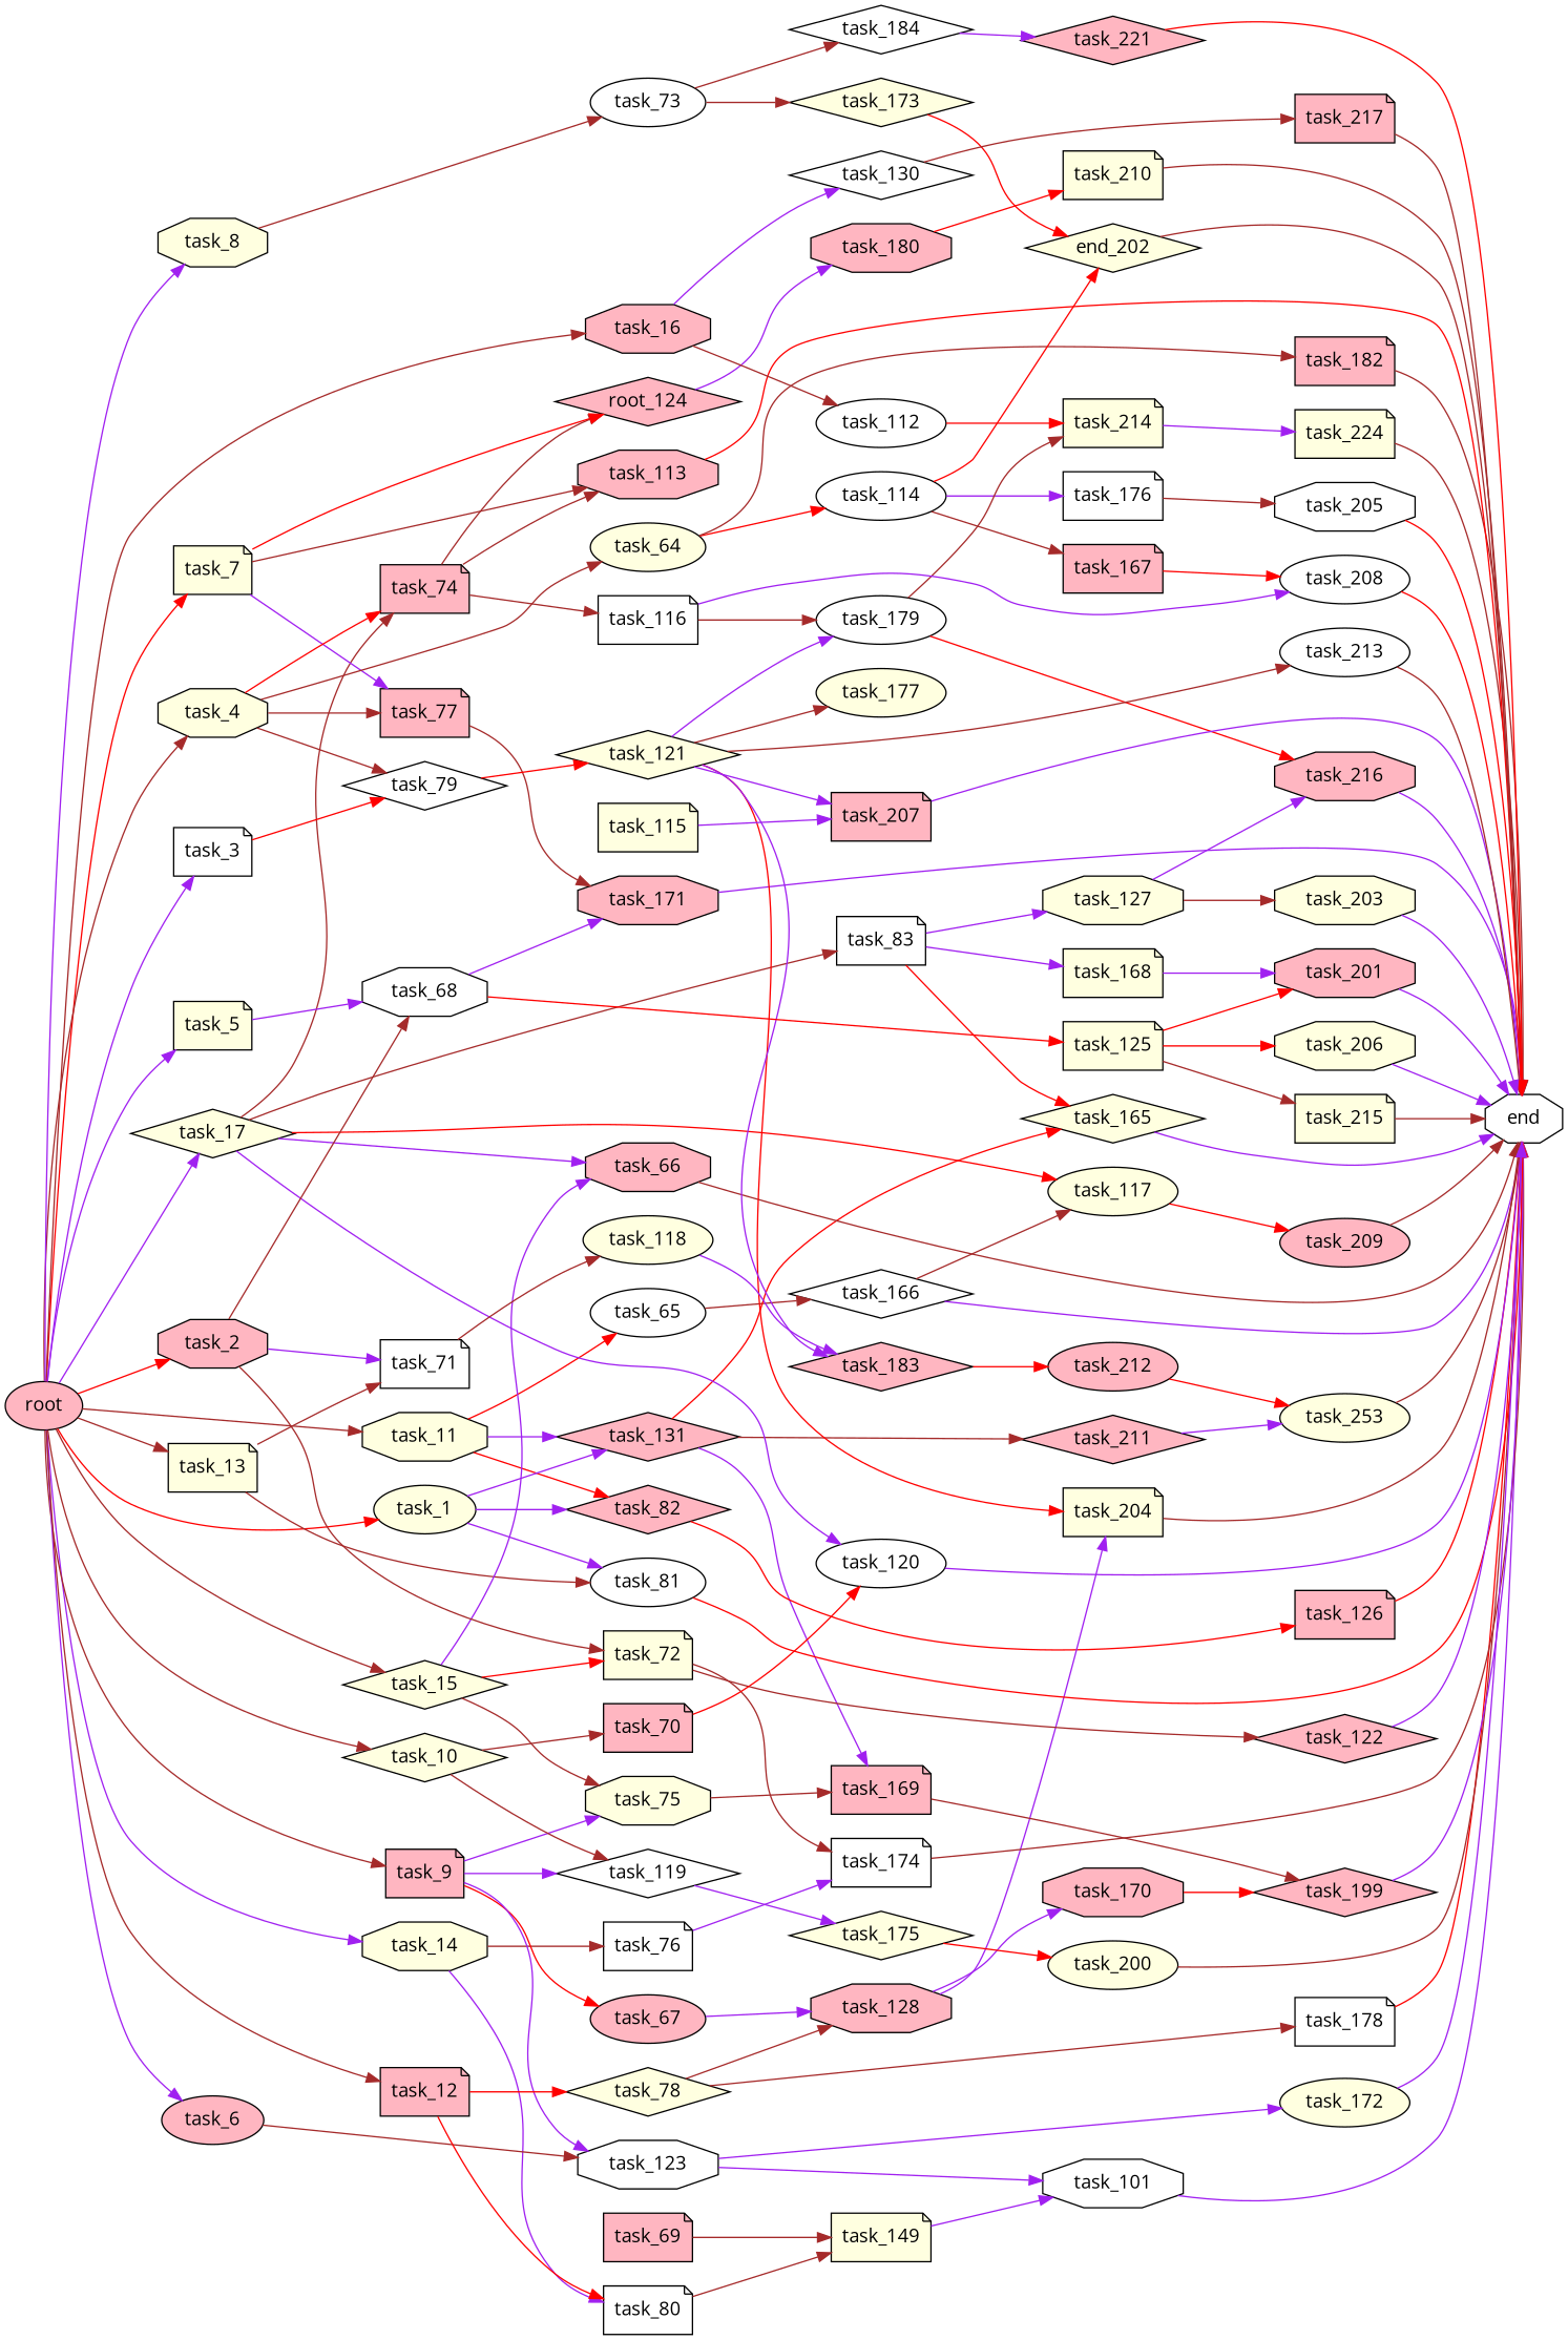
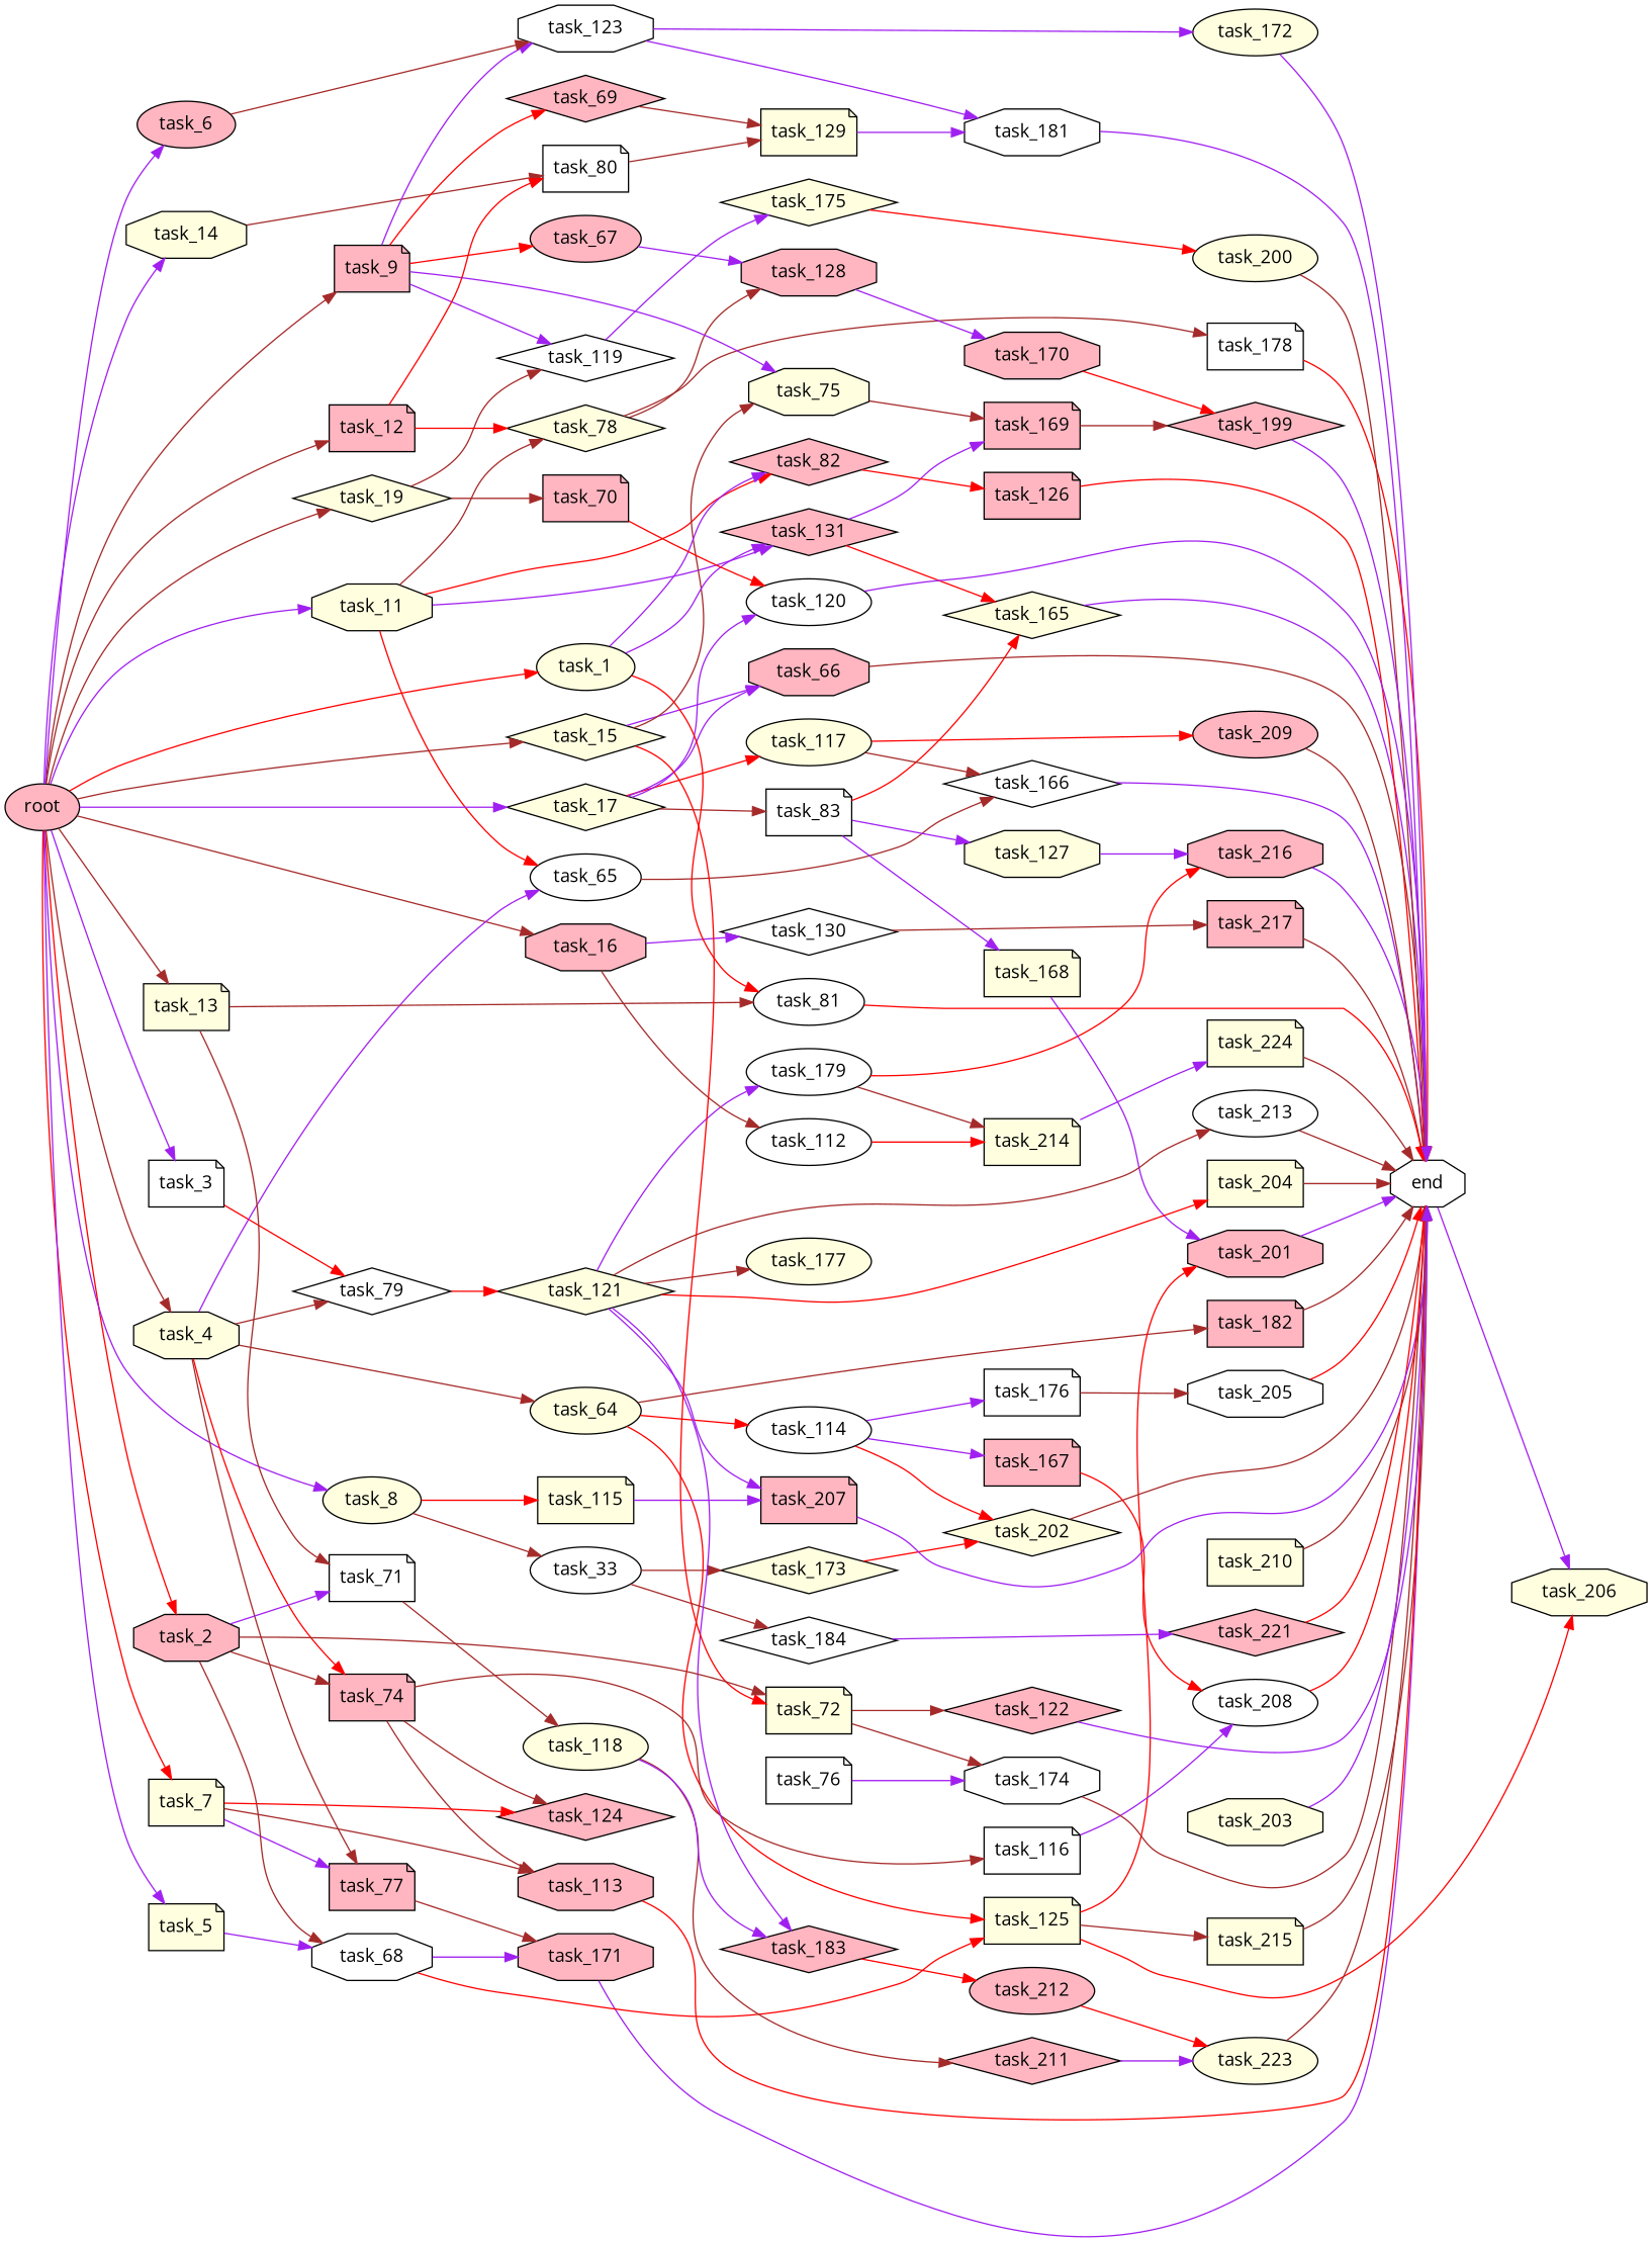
  digraph {
    fontname="Open Sans"
    rankdir=LR
    node [fillcolor=lightyellow fontname="Open Sans" shape=note style=filled]
    edge [color=brown fontname="Open Sans"]
-   task_181 [fillcolor=white shape=octagon label=task_101]
+   task_181 [fillcolor=white shape=octagon]
    end [fillcolor=white shape=octagon]
    task_11 [shape=octagon]
    task_65 [fillcolor=white shape=ellipse]
    task_78 [shape=diamond]
    task_131 [fillcolor=lightpink shape=diamond]
    task_82 [fillcolor=lightpink shape=diamond]
    task_166 [fillcolor=white shape=diamond]
    task_178 [fillcolor=white]
    task_128 [fillcolor=lightpink shape=octagon]
    task_169 [fillcolor=lightpink]
    task_165 [shape=diamond]
    task_211 [fillcolor=lightpink shape=diamond]
    task_126 [fillcolor=lightpink]
    task_175 [shape=diamond]
    task_200 [shape=ellipse]
    task_171 [fillcolor=lightpink shape=octagon]
    task_64 [shape=ellipse]
    task_125
    task_114 [fillcolor=white shape=ellipse]
    task_182 [fillcolor=lightpink]
    task_206 [shape=octagon]
    task_215
    task_201 [fillcolor=lightpink shape=octagon]
-   task_202 [shape=diamond label=end_202]
+   task_202 [shape=diamond]
    task_176 [fillcolor=white]
    task_167 [fillcolor=lightpink]
    task_179 [fillcolor=white shape=ellipse]
    task_216 [fillcolor=lightpink shape=octagon]
    task_214
    task_224
    task_17 [shape=diamond]
    task_83 [fillcolor=white]
    task_117 [shape=ellipse]
    task_120 [fillcolor=white shape=ellipse]
    task_66 [fillcolor=lightpink shape=octagon]
    task_74 [fillcolor=lightpink]
    task_127 [shape=octagon]
    task_168
    task_209 [fillcolor=lightpink shape=ellipse]
-   task_124 [fillcolor=lightpink shape=diamond label=root_124]
+   task_124 [fillcolor=lightpink shape=diamond]
    task_113 [fillcolor=lightpink shape=octagon]
    task_116 [fillcolor=white]
-   task_180 [fillcolor=lightpink shape=octagon]
    task_210
    task_217 [fillcolor=lightpink]
-   task_69 [fillcolor=lightpink]
-   task_129 [label=task_149]
-   task_174 [fillcolor=white]
+   task_69 [fillcolor=lightpink shape=diamond]
+   task_129
+   task_174 [fillcolor=white shape=octagon]
    task_199 [fillcolor=lightpink shape=diamond]
-   task_73 [fillcolor=white shape=ellipse]
+   task_73 [fillcolor=white shape=ellipse label=task_33]
    task_184 [fillcolor=white shape=diamond]
    task_173 [shape=diamond]
    task_221 [fillcolor=lightpink shape=diamond]
    task_67 [fillcolor=lightpink shape=ellipse]
    task_204
    task_170 [fillcolor=lightpink shape=octagon]
    task_7
    task_77 [fillcolor=lightpink]
    task_79 [fillcolor=white shape=diamond]
    task_121 [shape=diamond]
    task_177 [shape=ellipse]
    task_207 [fillcolor=lightpink]
    task_213 [fillcolor=white shape=ellipse]
    task_183 [fillcolor=lightpink shape=diamond]
    task_205 [fillcolor=white shape=octagon]
    task_115
    task_208 [fillcolor=white shape=ellipse]
    task_130 [fillcolor=white shape=diamond]
    task_75 [shape=octagon]
    task_203 [shape=octagon]
    task_212 [fillcolor=lightpink shape=ellipse]
-   task_223 [shape=ellipse label=task_253]
+   task_223 [shape=ellipse]
    task_119 [fillcolor=white shape=diamond]
    task_81 [fillcolor=white shape=ellipse]
    task_112 [fillcolor=white shape=ellipse]
    task_80 [fillcolor=white]
    task_3 [fillcolor=white]
    task_14 [shape=octagon]
    task_76 [fillcolor=white]
    task_9 [fillcolor=lightpink]
    task_123 [fillcolor=white shape=octagon]
    task_172 [shape=ellipse]
    task_16 [fillcolor=lightpink shape=octagon]
    root [fillcolor=lightpink shape=ellipse]
    task_4 [shape=octagon]
    task_13
    task_5
    task_6 [fillcolor=lightpink shape=ellipse]
    task_15 [shape=diamond]
-   task_10 [shape=diamond]
+   task_10 [shape=diamond label=task_19]
    task_1 [shape=ellipse]
    task_2 [fillcolor=lightpink shape=octagon]
    task_12 [fillcolor=lightpink]
-   task_8 [shape=octagon]
+   task_8 [shape=ellipse]
    task_71 [fillcolor=white]
    task_68 [fillcolor=white shape=octagon]
    task_72
    task_70 [fillcolor=lightpink]
    task_118 [shape=ellipse]
    task_122 [fillcolor=lightpink shape=diamond]
    task_181 -> end [color=purple]
    task_11 -> task_65 [color=red]
+   task_11 -> task_78
    task_11 -> task_131 [color=purple]
    task_11 -> task_82 [color=red]
    task_65 -> task_166
    task_78 -> task_178
    task_78 -> task_128
    task_131 -> task_169 [color=purple]
    task_131 -> task_165 [color=red]
-   task_131 -> task_211
+   task_118 -> task_211
    task_82 -> task_126 [color=red]
    task_166 -> end [color=purple]
    task_178 -> end [color=red]
-   task_128 -> task_204 [color=purple]
    task_128 -> task_170 [color=purple]
    task_169 -> task_199
    task_165 -> end [color=purple]
    task_211 -> task_223 [color=purple]
    task_126 -> end [color=red]
    task_175 -> task_200 [color=red]
    task_200 -> end
    task_171 -> end [color=purple]
+   task_64 -> task_125 [color=red]
    task_64 -> task_114 [color=red]
    task_64 -> task_182
    task_125 -> task_206 [color=red]
    task_125 -> task_215
    task_125 -> task_201 [color=red]
    task_114 -> task_202 [color=red]
    task_114 -> task_176 [color=purple]
-   task_114 -> task_167
+   task_114 -> task_167 [color=purple]
    task_182 -> end
-   task_206 -> end [color=purple]
+   end -> task_206 [color=purple]
    task_215 -> end
    task_201 -> end [color=purple]
    task_202 -> end
    task_176 -> task_205
    task_167 -> task_208 [color=red]
    task_179 -> task_216 [color=red]
    task_179 -> task_214
    task_216 -> end [color=purple]
    task_214 -> task_224 [color=purple]
    task_224 -> end
    task_17 -> task_83
    task_17 -> task_117 [color=red]
    task_17 -> task_120 [color=purple]
    task_17 -> task_66 [color=purple]
-   task_17 -> task_74
+   task_2 -> task_74
    task_83 -> task_165 [color=red]
    task_83 -> task_127 [color=purple]
    task_83 -> task_168 [color=purple]
-   task_166 -> task_117
+   task_117 -> task_166
    task_117 -> task_209 [color=red]
    task_120 -> end [color=purple]
    task_66 -> end
    task_74 -> task_124
    task_74 -> task_113
    task_74 -> task_116
    task_127 -> task_216 [color=purple]
-   task_127 -> task_203
    task_168 -> task_201 [color=purple]
    task_209 -> end
-   task_124 -> task_180 [color=purple]
    task_113 -> end [color=red]
-   task_116 -> task_179
    task_116 -> task_208 [color=purple]
-   task_180 -> task_210 [color=red]
    task_210 -> end
    task_217 -> end
    task_69 -> task_129
    task_129 -> task_181 [color=purple]
    task_174 -> end
    task_199 -> end [color=purple]
    task_73 -> task_184
    task_73 -> task_173
    task_184 -> task_221 [color=purple]
    task_173 -> task_202 [color=red]
    task_221 -> end [color=red]
    task_67 -> task_128 [color=purple]
    task_204 -> end
    task_170 -> task_199 [color=red]
    task_7 -> task_124 [color=red]
    task_7 -> task_113
    task_7 -> task_77 [color=purple]
    task_77 -> task_171
    task_79 -> task_121 [color=red]
    task_121 -> task_179 [color=purple]
    task_121 -> task_204 [color=red]
    task_121 -> task_177
    task_121 -> task_207 [color=purple]
    task_121 -> task_213
    task_121 -> task_183 [color=purple]
    task_207 -> end [color=purple]
    task_213 -> end
    task_183 -> task_212 [color=red]
    task_205 -> end [color=red]
    task_115 -> task_207 [color=purple]
    task_208 -> end [color=red]
    task_130 -> task_217
    task_75 -> task_169
    task_203 -> end [color=purple]
    task_212 -> task_223 [color=red]
    task_223 -> end
    task_119 -> task_175 [color=purple]
    task_81 -> end [color=red]
    task_112 -> task_214 [color=red]
    task_80 -> task_129
    task_3 -> task_79 [color=red]
-   task_14 -> task_80 [color=purple]
-   task_14 -> task_76
+   task_14 -> task_80
    task_76 -> task_174 [color=purple]
+   task_9 -> task_69 [color=red]
    task_9 -> task_67 [color=red]
    task_9 -> task_75 [color=purple]
    task_9 -> task_119 [color=purple]
    task_9 -> task_123 [color=purple]
    task_123 -> task_181 [color=purple]
    task_123 -> task_172 [color=purple]
    task_172 -> end [color=purple]
    task_16 -> task_130 [color=purple]
    task_16 -> task_112
-   root -> task_11
+   root -> task_11 [color=purple]
    root -> task_17 [color=purple]
    root -> task_7 [color=red]
    root -> task_3 [color=purple]
    root -> task_14 [color=purple]
    root -> task_9
    root -> task_16
    root -> task_4
    root -> task_13
    root -> task_5 [color=purple]
    root -> task_6 [color=purple]
    root -> task_15
    root -> task_10
    root -> task_1 [color=red]
    root -> task_2 [color=red]
    root -> task_12
    root -> task_8 [color=purple]
+   task_4 -> task_65 [color=purple]
    task_4 -> task_64
    task_4 -> task_74 [color=red]
    task_4 -> task_77
    task_4 -> task_79
    task_13 -> task_81
    task_13 -> task_71
    task_5 -> task_68 [color=purple]
    task_6 -> task_123
    task_15 -> task_66 [color=purple]
    task_15 -> task_75
    task_15 -> task_72 [color=red]
    task_10 -> task_119
    task_10 -> task_70
    task_1 -> task_131 [color=purple]
    task_1 -> task_82 [color=purple]
-   task_1 -> task_81 [color=purple]
+   task_1 -> task_81 [color=red]
    task_2 -> task_71 [color=purple]
    task_2 -> task_68
    task_2 -> task_72
    task_12 -> task_78 [color=red]
    task_12 -> task_80 [color=red]
    task_8 -> task_73
+   task_8 -> task_115 [color=red]
    task_71 -> task_118
    task_68 -> task_171 [color=purple]
    task_68 -> task_125 [color=red]
    task_72 -> task_174
    task_72 -> task_122
    task_70 -> task_120 [color=red]
    task_118 -> task_183 [color=purple]
    task_122 -> end [color=purple]
  }
